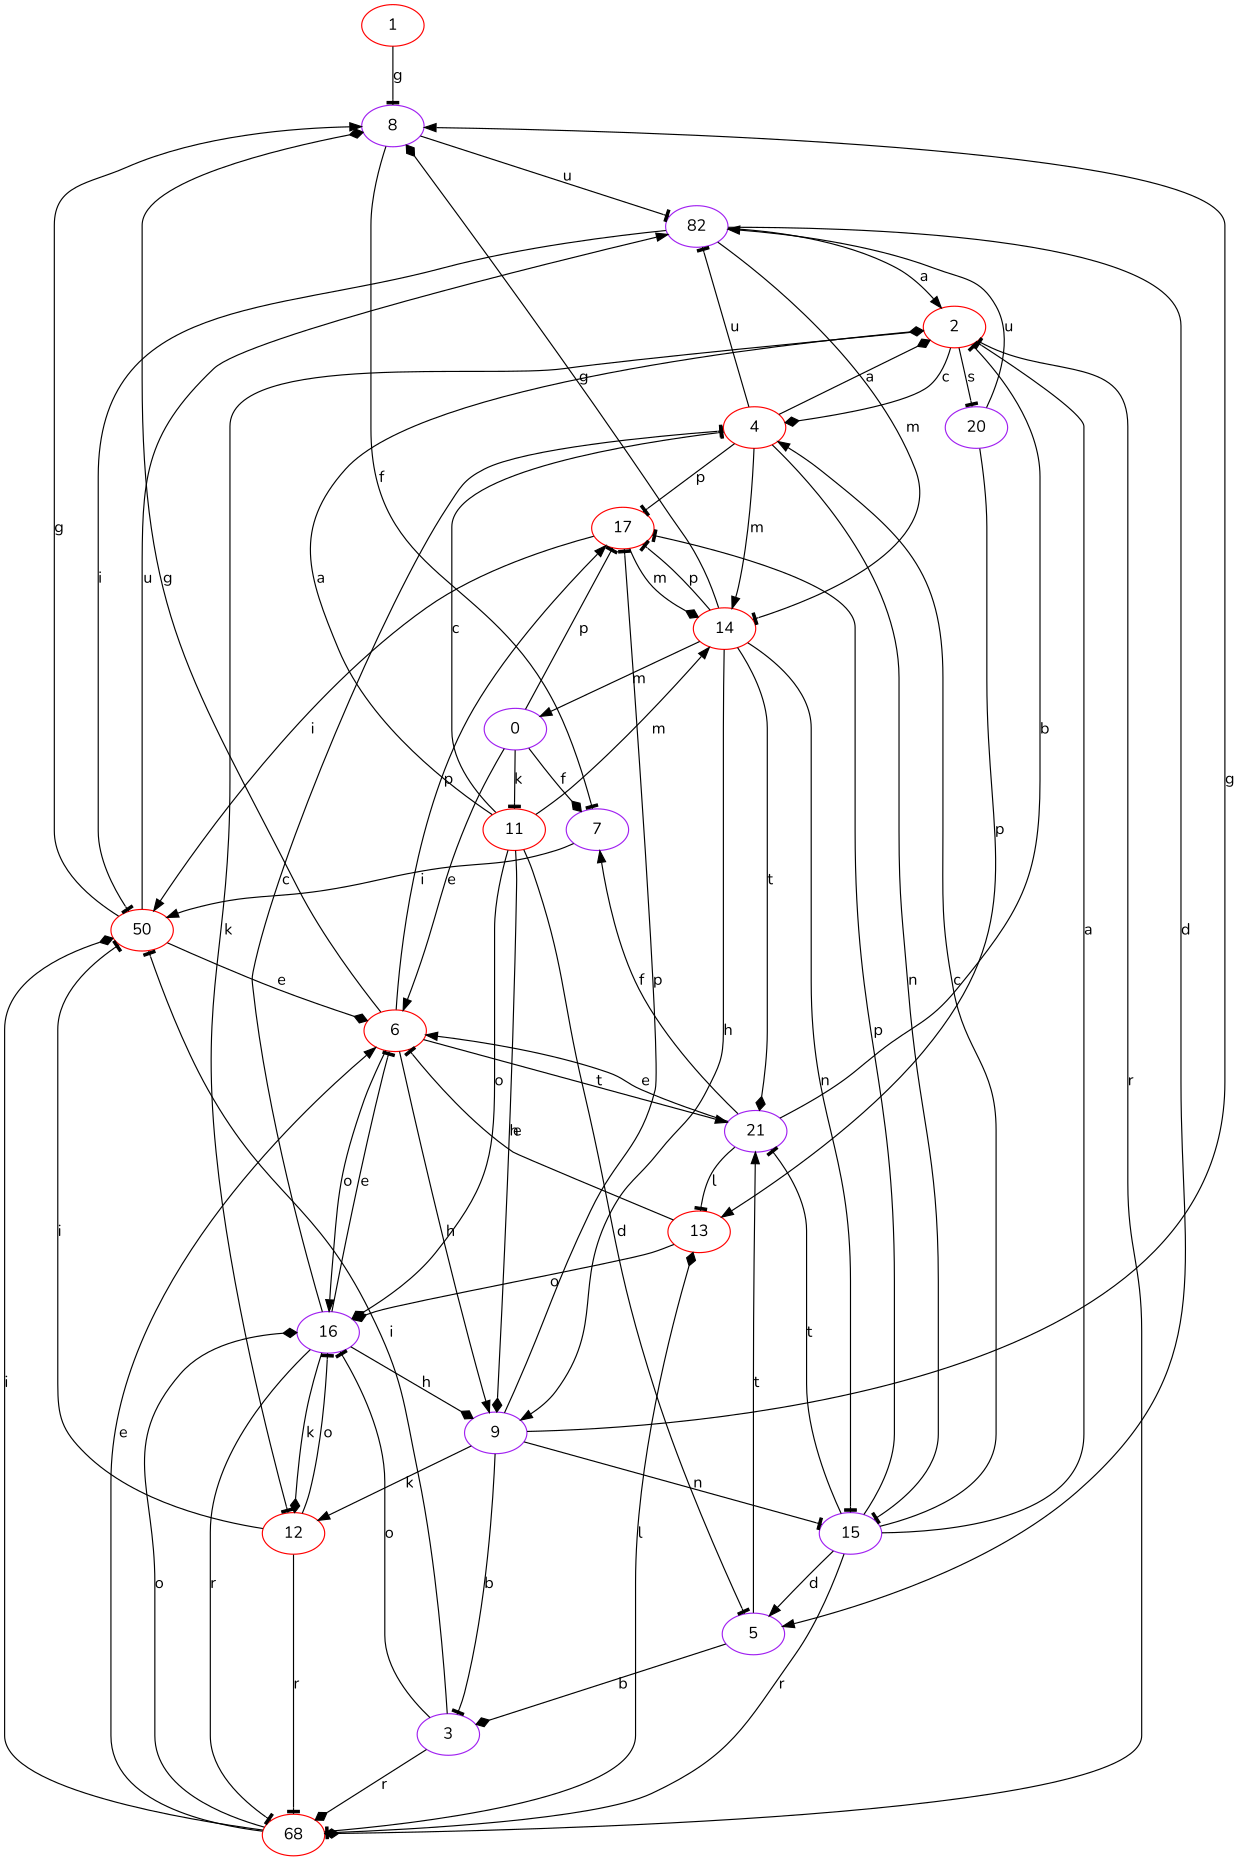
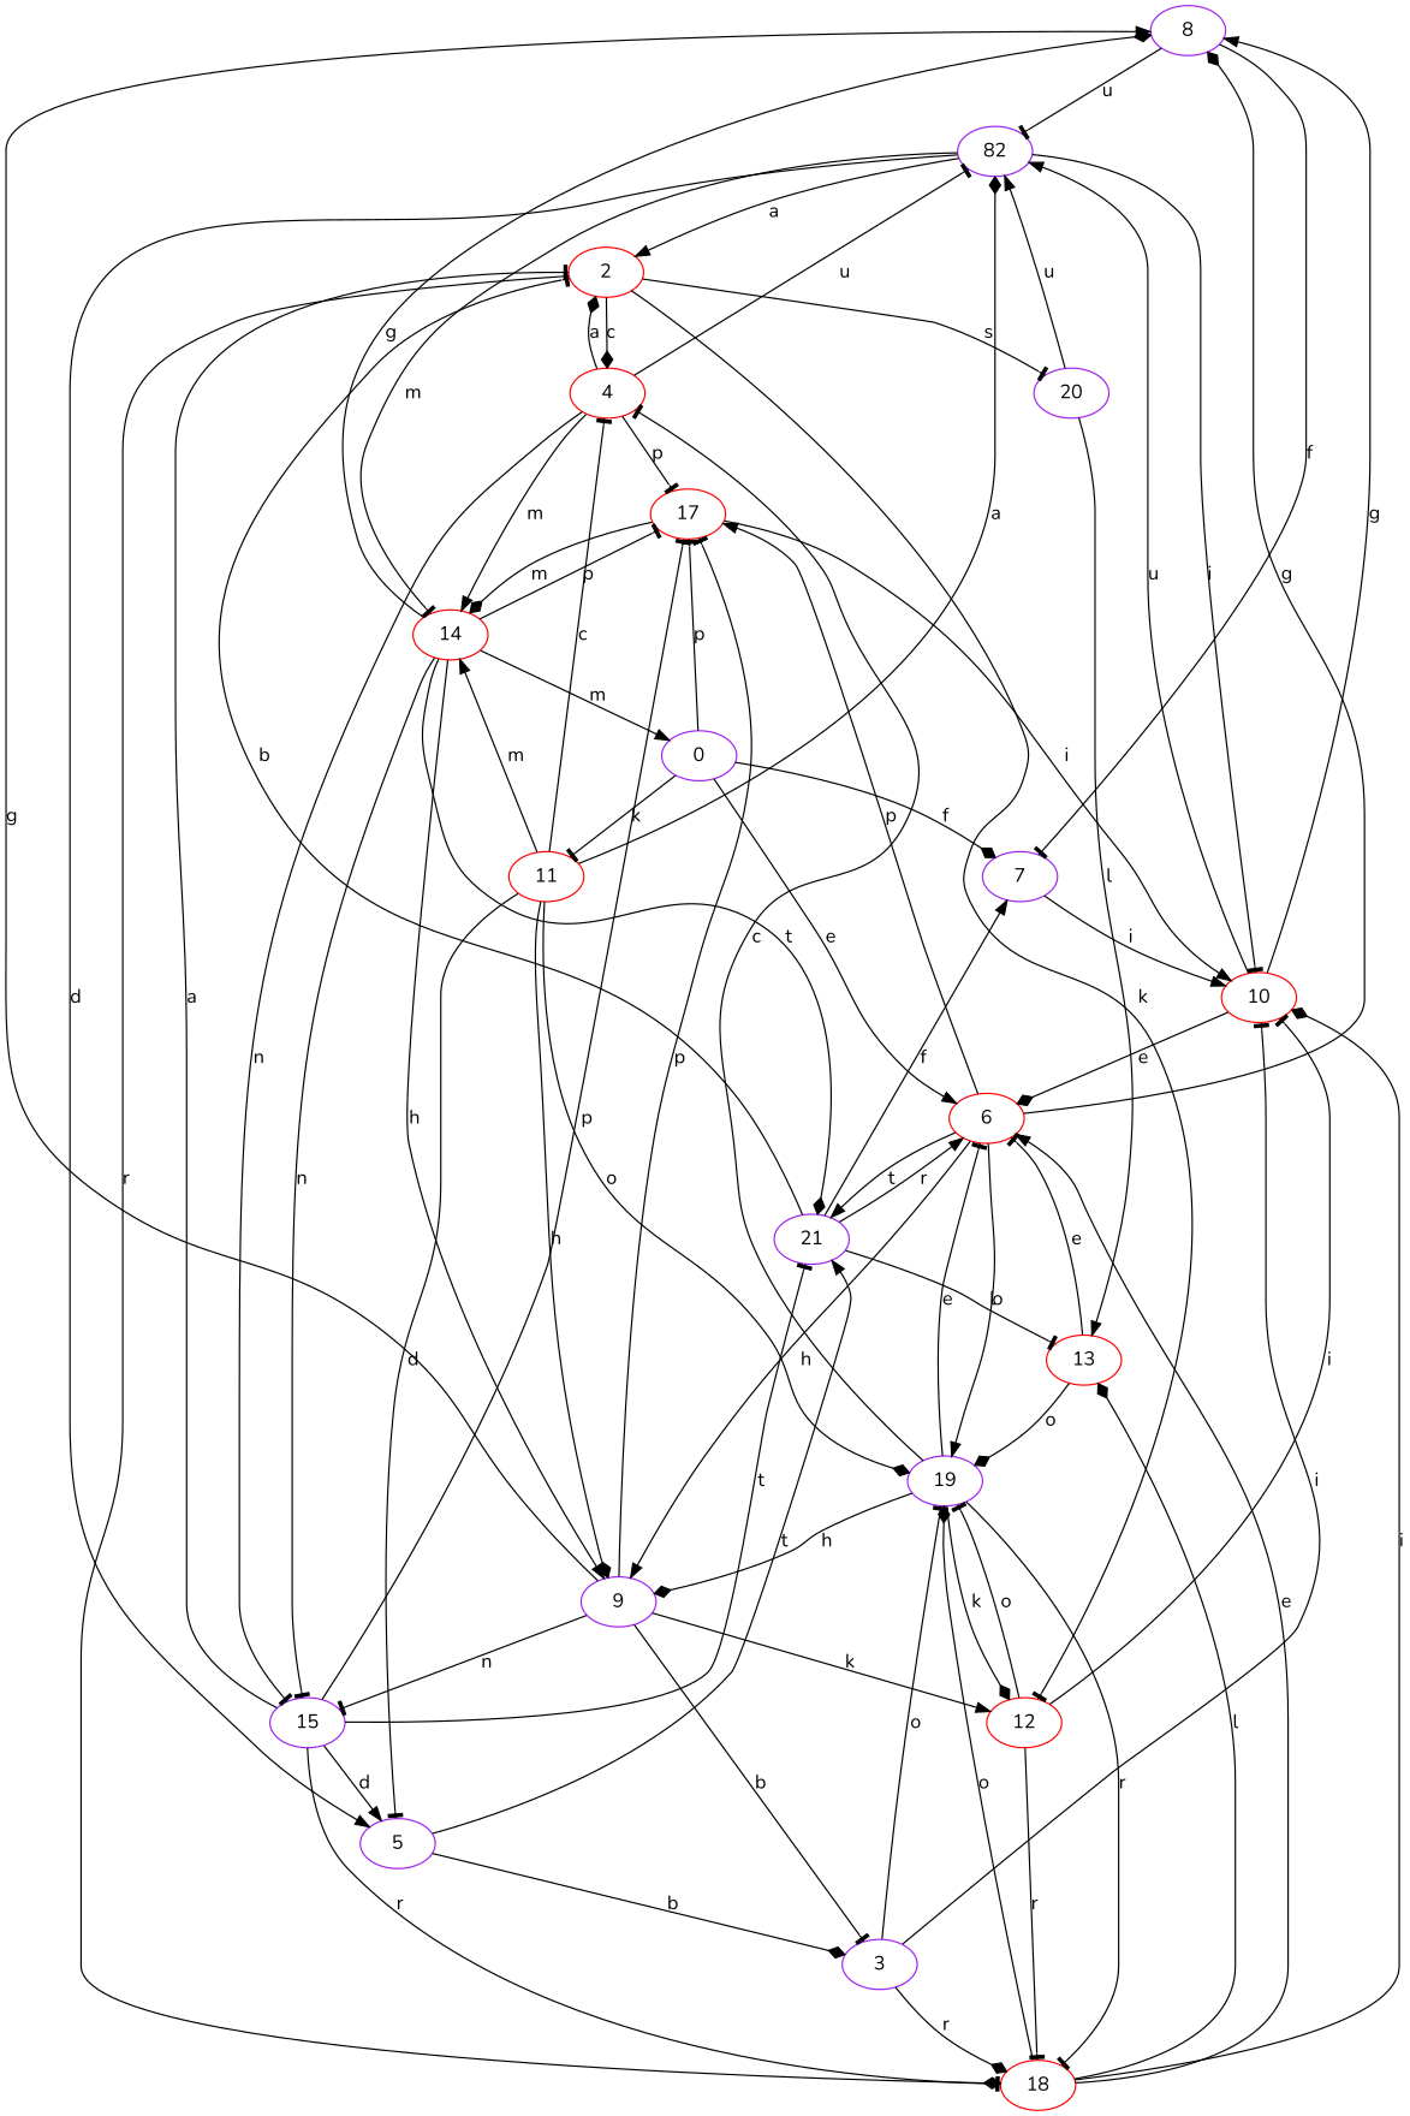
  strict digraph {
    fontname=Nunito
    node [color=purple fontname=Nunito]
    edge [arrowhead=tee fontname=Nunito]
    8
-   1 [color=red]
    n3 [label=82]
    7
    2 [color=red]
    4 [color=red]
    12 [color=red]
-   18 [color=red label=68]
+   18 [color=red]
    20
    14 [color=red]
    15
    17 [color=red]
-   10 [color=red label=50]
-   16
+   10 [color=red]
+   16 [label=19]
    6 [color=red]
    13 [color=red]
    3
    9
    21
    0
    5
    11 [color=red]
    8 -> n3 [label=u]
    8 -> 7 [label=f]
-   1 -> 8 [label=g]
    n3 -> 2 [arrowhead=normal label=a]
    n3 -> 14 [label=m]
    n3 -> 10 [label=i]
    n3 -> 5 [arrowhead=normal label=d]
    7 -> 10 [arrowhead=normal label=i]
    2 -> 4 [arrowhead=diamond label=c]
    2 -> 12 [label=k]
    2 -> 18 [arrowhead=diamond label=r]
    2 -> 20 [label=s]
    4 -> n3 [label=u]
    4 -> 2 [arrowhead=diamond label=a]
    4 -> 14 [arrowhead=normal label=m]
    4 -> 15 [label=n]
    4 -> 17 [label=p]
    12 -> 18 [label=r]
    12 -> 10 [label=i]
    12 -> 16 [label=o]
    18 -> 10 [arrowhead=diamond label=i]
    18 -> 16 [arrowhead=diamond label=o]
    18 -> 6 [arrowhead=normal label=e]
    18 -> 13 [arrowhead=diamond label=l]
    20 -> n3 [arrowhead=normal label=u]
-   20 -> 13 [arrowhead=normal label=p]
+   20 -> 13 [arrowhead=normal label=l]
    14 -> 8 [arrowhead=diamond label=g]
    14 -> 15 [label=n]
    14 -> 17 [label=p]
    14 -> 9 [arrowhead=normal label=h]
    14 -> 21 [arrowhead=diamond label=t]
    14 -> 0 [arrowhead=normal label=m]
    15 -> 2 [label=a]
-   15 -> 4 [arrowhead=normal label=c]
    15 -> 18 [label=r]
    15 -> 17 [label=p]
    15 -> 21 [label=t]
    15 -> 5 [arrowhead=normal label=d]
    17 -> 14 [arrowhead=diamond label=m]
    17 -> 10 [arrowhead=normal label=i]
    10 -> 8 [arrowhead=normal label=g]
    10 -> n3 [arrowhead=normal label=u]
    10 -> 6 [arrowhead=diamond label=e]
    16 -> 4 [label=c]
    16 -> 12 [arrowhead=diamond label=k]
    16 -> 18 [label=r]
    16 -> 6 [label=e]
    16 -> 9 [arrowhead=diamond label=h]
    6 -> 8 [arrowhead=diamond label=g]
    6 -> 17 [arrowhead=normal label=p]
    6 -> 16 [arrowhead=normal label=o]
    6 -> 9 [arrowhead=normal label=h]
    6 -> 21 [arrowhead=normal label=t]
    13 -> 16 [arrowhead=diamond label=o]
    13 -> 6 [label=e]
    3 -> 18 [arrowhead=diamond label=r]
    3 -> 10 [label=i]
    3 -> 16 [label=o]
    9 -> 8 [arrowhead=normal label=g]
    9 -> 12 [arrowhead=normal label=k]
    9 -> 15 [label=n]
    9 -> 17 [label=p]
    9 -> 3 [label=b]
    21 -> 7 [arrowhead=normal label=f]
    21 -> 2 [label=b]
-   21 -> 6 [arrowhead=normal label=e]
+   21 -> 6 [arrowhead=normal label=r]
    21 -> 13 [label=l]
    0 -> 7 [arrowhead=diamond label=f]
    0 -> 17 [label=p]
    0 -> 6 [arrowhead=normal label=e]
    0 -> 11 [label=k]
    5 -> 3 [arrowhead=diamond label=b]
    5 -> 21 [arrowhead=normal label=t]
-   11 -> 2 [arrowhead=diamond label=a]
+   11 -> n3 [arrowhead=diamond label=a]
    11 -> 4 [label=c]
    11 -> 14 [arrowhead=normal label=m]
    11 -> 16 [arrowhead=diamond label=o]
    11 -> 9 [arrowhead=diamond label=h]
    11 -> 5 [label=d]
  }
